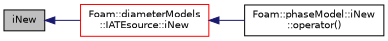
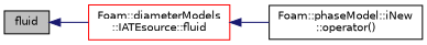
  digraph {
    rankdir=LR
    node [color=black fontname=Helvetica fontsize=10 shape=record]
    edge [color=midnightblue dir=back fontname=Helvetica fontsize=10 labelfontname=Helvetica labelfontsize=10 style=solid]
-   n1 [fillcolor=grey75 fontcolor=black height=0.2 label=iNew style=filled width=0.4]
-   n2 [color=red height=0.2 label="Foam::diameterModels\l::IATEsource::iNew" width=0.4]
+   n1 [fillcolor=grey75 fontcolor=black height=0.2 label=fluid style=filled width=0.4]
+   n2 [color=red height=0.2 label="Foam::diameterModels\l::IATEsource::fluid" width=0.4]
    n3 [height=0.2 label="Foam::phaseModel::iNew\l::operator()" width=0.4]
    n1 -> n2
    n2 -> n3
  }
